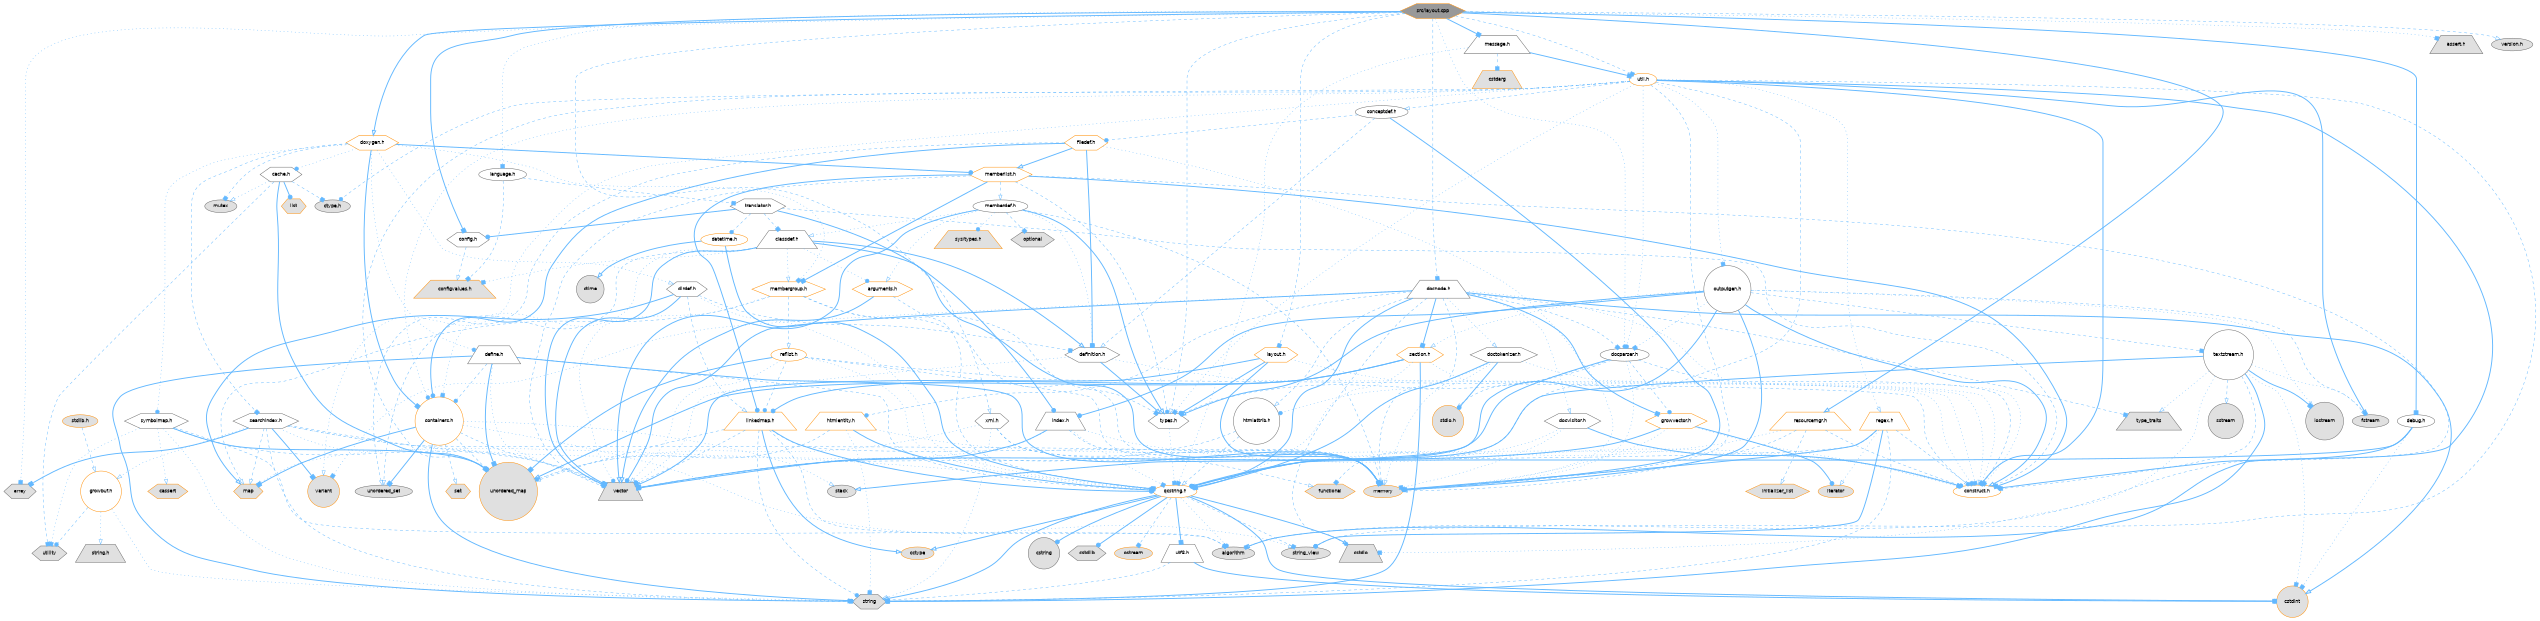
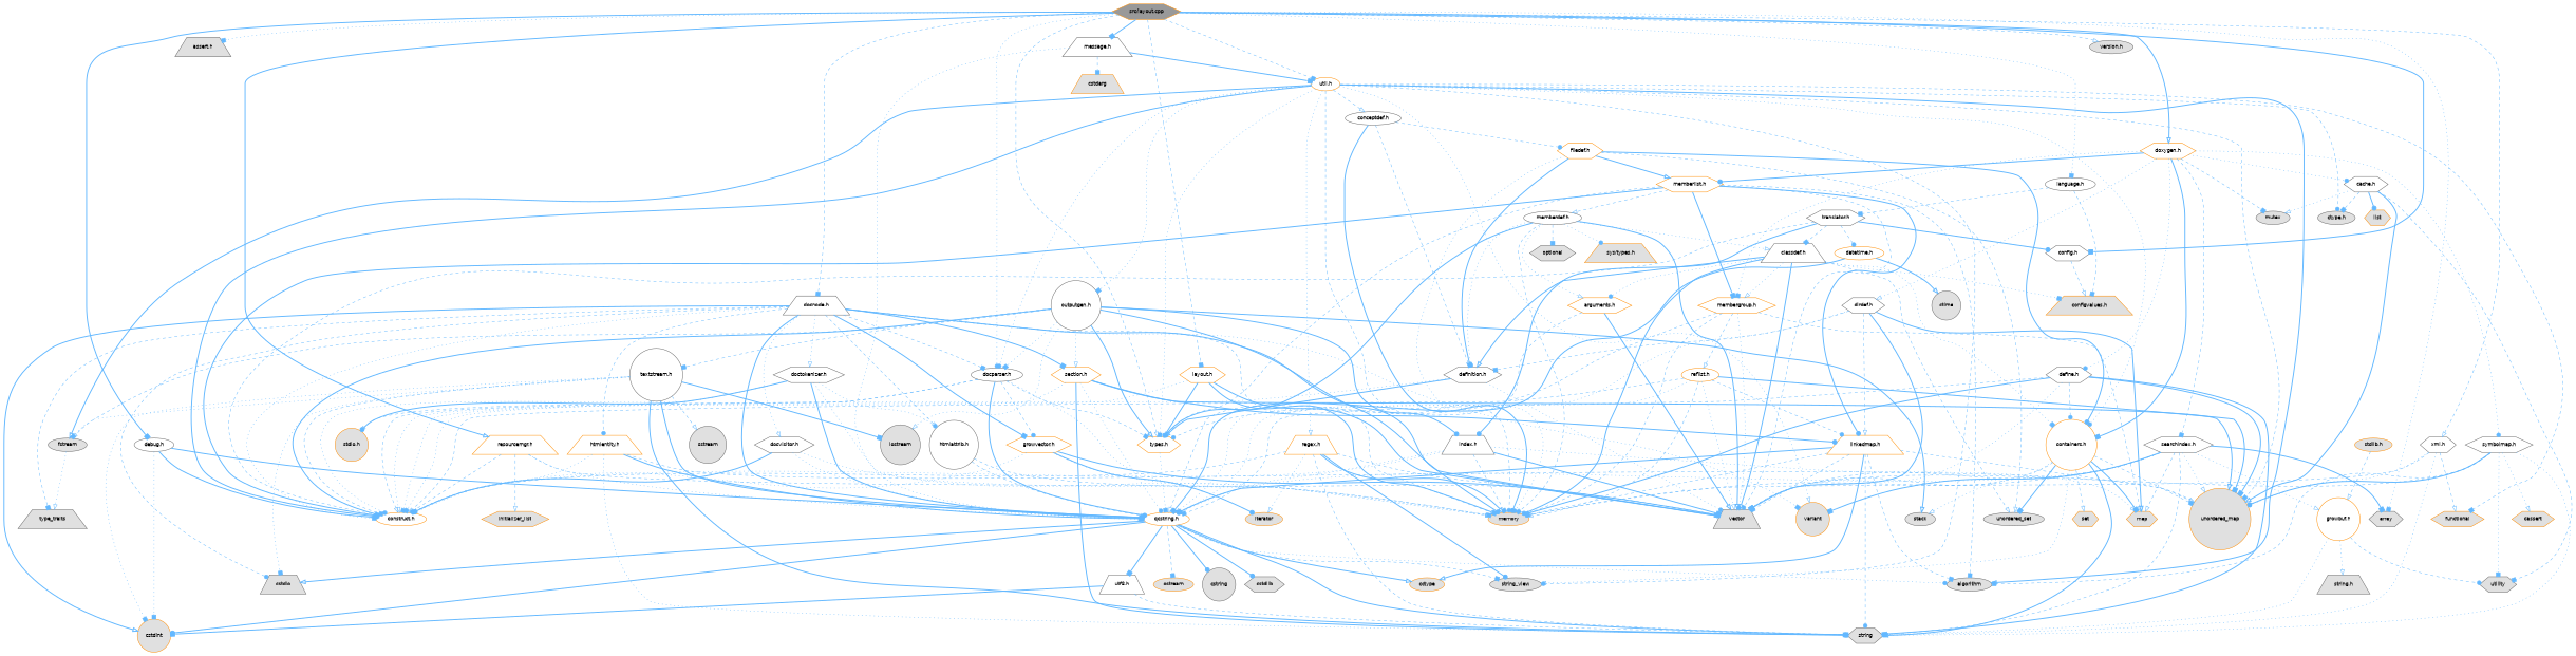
  digraph {
    node [color=gray40 fillcolor=white fontname=Helvetica fontsize=10 shape=hexagon style=filled]
    edge [arrowhead=onormal color=steelblue1 fontname=Helvetica fontsize=10 labelfontname=Helvetica labelfontsize=10 style=dashed]
    n1 [color=darkorange fillcolor=grey60 fontcolor=black height=0.2 label="src/layout.cpp" width=0.4]
    n2 [fillcolor="#E0E0E0" height=0.2 label=array width=0.4]
    n3 [fillcolor="#E0E0E0" height=0.2 label="assert.h" shape=trapezium width=0.4]
-   n4 [height=0.2 label="types.h" width=0.4]
+   n4 [color=darkorange height=0.2 label="types.h" width=0.4]
    n5 [color=darkorange height=0.2 label="layout.h" width=0.4]
    n6 [height=0.2 label="message.h" shape=trapezium width=0.4]
    n7 [color=darkorange height=0.2 label="util.h" shape=ellipse width=0.4]
    n8 [height=0.2 label="docparser.h" shape=ellipse width=0.4]
    n9 [height=0.2 label="language.h" shape=ellipse width=0.4]
    n10 [height=0.2 label="config.h" width=0.4]
    n11 [color=darkorange height=0.2 label="doxygen.h" width=0.4]
    n12 [fillcolor="#E0E0E0" height=0.2 label="version.h" shape=ellipse width=0.4]
    n13 [height=0.2 label="xml.h" width=0.4]
    n14 [color=darkorange height=0.2 label="resourcemgr.h" shape=trapezium width=0.4]
    n15 [height=0.2 label="docnode.h" shape=trapezium width=0.4]
    n16 [height=0.2 label="debug.h" shape=ellipse width=0.4]
    n17 [color=darkorange height=0.2 label="qcstring.h" shape=ellipse width=0.4]
    n18 [color=darkorange fillcolor="#E0E0E0" height=0.2 label=memory shape=ellipse width=0.4]
    n19 [fillcolor="#E0E0E0" height=0.2 label=vector shape=trapezium width=0.4]
    n20 [color=darkorange height=0.2 label="construct.h" shape=ellipse width=0.4]
    n21 [color=darkorange fillcolor="#E0E0E0" height=0.2 label=cstdarg shape=trapezium width=0.4]
    n22 [fillcolor="#E0E0E0" height=0.2 label=string_view shape=ellipse width=0.4]
    n23 [fillcolor="#E0E0E0" height=0.2 label=algorithm shape=ellipse width=0.4]
    n24 [color=darkorange fillcolor="#E0E0E0" height=0.2 label=unordered_map shape=circle width=0.4]
    n25 [color=darkorange fillcolor="#E0E0E0" height=0.2 label=functional width=0.4]
    n26 [fillcolor="#E0E0E0" height=0.2 label=fstream shape=ellipse width=0.4]
    n27 [color=darkorange fillcolor="#E0E0E0" height=0.2 label=variant shape=circle width=0.4]
    n28 [fillcolor="#E0E0E0" height=0.2 label="ctype.h" shape=ellipse width=0.4]
    n29 [color=darkorange height=0.2 label="containers.h" shape=circle width=0.4]
    n30 [height=0.2 label="outputgen.h" shape=circle width=0.4]
    n31 [color=darkorange height=0.2 label="regex.h" shape=trapezium width=0.4]
    n32 [height=0.2 label="conceptdef.h" shape=ellipse width=0.4]
    n33 [color=darkorange fillcolor="#E0E0E0" height=0.2 label="stdio.h" shape=circle width=0.4]
    n34 [color=darkorange height=0.2 label="growvector.h" width=0.4]
    n35 [color=darkorange fillcolor="#E0E0E0" height=0.2 label="configvalues.h" shape=trapezium width=0.4]
    n36 [height=0.2 label="translator.h" width=0.4]
    n37 [color=darkorange height=0.2 label="memberlist.h" width=0.4]
    n38 [color=darkorange height=0.2 label="membergroup.h" width=0.4]
    n39 [fillcolor="#E0E0E0" height=0.2 label=mutex shape=ellipse width=0.4]
    n40 [height=0.2 label="dirdef.h" width=0.4]
-   n41 [height=0.2 label="define.h" shape=trapezium width=0.4]
+   n41 [height=0.2 label="define.h" width=0.4]
    n42 [height=0.2 label="cache.h" width=0.4]
    n43 [height=0.2 label="symbolmap.h" width=0.4]
    n44 [height=0.2 label="searchindex.h" width=0.4]
    n45 [fillcolor="#E0E0E0" height=0.2 label=string width=0.4]
    n46 [color=darkorange fillcolor="#E0E0E0" height=0.2 label=initializer_list width=0.4]
    n47 [fillcolor="#E0E0E0" height=0.2 label=cstdio shape=trapezium width=0.4]
    n48 [color=darkorange fillcolor="#E0E0E0" height=0.2 label=cstdint shape=circle width=0.4]
    n49 [color=darkorange height=0.2 label="section.h" width=0.4]
    n50 [fillcolor="#E0E0E0" height=0.2 label=type_traits shape=trapezium width=0.4]
    n51 [height=0.2 label="docvisitor.h" width=0.4]
    n52 [height=0.2 label="htmlattrib.h" shape=circle width=0.4]
    n53 [color=darkorange height=0.2 label="htmlentity.h" shape=trapezium width=0.4]
    n54 [height=0.2 label="doctokenizer.h" width=0.4]
    n55 [color=darkorange fillcolor="#E0E0E0" height=0.2 label=cctype shape=ellipse width=0.4]
    n56 [fillcolor="#E0E0E0" height=0.2 label=cstring shape=circle width=0.4]
    n57 [fillcolor="#E0E0E0" height=0.2 label=cstdlib width=0.4]
    n58 [color=darkorange fillcolor="#E0E0E0" height=0.2 label=ostream shape=ellipse width=0.4]
    n59 [height=0.2 label="utf8.h" shape=trapezium width=0.4]
    n60 [color=darkorange fillcolor="#E0E0E0" height=0.2 label=set width=0.4]
    n61 [color=darkorange fillcolor="#E0E0E0" height=0.2 label=map width=0.4]
    n62 [fillcolor="#E0E0E0" height=0.2 label=unordered_set shape=ellipse width=0.4]
    n63 [fillcolor="#E0E0E0" height=0.2 label=stack shape=ellipse width=0.4]
    n64 [fillcolor="#E0E0E0" height=0.2 label=iostream shape=circle width=0.4]
    n65 [height=0.2 label="index.h" shape=trapezium width=0.4]
    n66 [height=0.2 label="textstream.h" shape=circle width=0.4]
    n67 [color=darkorange fillcolor="#E0E0E0" height=0.2 label=iterator shape=ellipse width=0.4]
    n68 [height=0.2 label="definition.h" width=0.4]
    n69 [color=darkorange height=0.2 label="filedef.h" width=0.4]
    n70 [color=darkorange height=0.2 label="linkedmap.h" shape=trapezium width=0.4]
    n71 [fillcolor="#E0E0E0" height=0.2 label=sstream shape=circle width=0.4]
    n72 [color=darkorange height=0.2 label="reflist.h" shape=ellipse width=0.4]
    n73 [height=0.2 label="memberdef.h" shape=ellipse width=0.4]
    n74 [fillcolor="#E0E0E0" height=0.2 label=optional width=0.4]
    n75 [color=darkorange fillcolor="#E0E0E0" height=0.2 label="sys/types.h" shape=trapezium width=0.4]
    n76 [color=darkorange height=0.2 label="arguments.h" width=0.4]
    n77 [height=0.2 label="classdef.h" shape=trapezium width=0.4]
    n78 [color=darkorange height=0.2 label="datetime.h" shape=ellipse width=0.4]
    n79 [fillcolor="#E0E0E0" height=0.2 label=ctime shape=circle width=0.4]
    n80 [color=darkorange fillcolor="#E0E0E0" height=0.2 label=list width=0.4]
    n81 [fillcolor="#E0E0E0" height=0.2 label=utility width=0.4]
    n82 [color=darkorange fillcolor="#E0E0E0" height=0.2 label=cassert width=0.4]
    n83 [color=darkorange height=0.2 label="growbuf.h" shape=circle width=0.4]
    n84 [fillcolor="#E0E0E0" height=0.2 label="string.h" shape=trapezium width=0.4]
    n85 [color=darkorange fillcolor="#E0E0E0" height=0.2 label="stdlib.h" shape=ellipse width=0.4]
    n1 -> n2 [arrowhead=box style=dotted]
    n1 -> n3 [arrowhead=box style=dotted]
    n1 -> n4
    n1 -> n5 [arrowhead=box]
    n1 -> n6 [arrowhead=box style=bold]
    n1 -> n7 [arrowhead=box]
    n1 -> n8 [arrowhead=dot style=dotted]
    n1 -> n9 [arrowhead=box style=dotted]
    n1 -> n10 [arrowhead=box style=bold]
    n1 -> n11 [style=bold]
    n1 -> n12
    n1 -> n13
    n1 -> n14 [style=bold]
    n1 -> n15 [arrowhead=box]
    n1 -> n16 [arrowhead=box style=bold]
    n4 -> n17 [arrowhead=box style=dotted]
    n5 -> n4 [arrowhead=dot style=bold]
    n5 -> n18 [arrowhead=box style=bold]
    n5 -> n19 [style=bold]
    n5 -> n20 [arrowhead=box style=dotted]
    n6 -> n7 [arrowhead=box style=bold]
    n6 -> n17 [arrowhead=box style=dotted]
    n6 -> n21 [arrowhead=box]
    n7 -> n4 [arrowhead=box style=dotted]
    n7 -> n8 [arrowhead=dot style=dotted]
    n7 -> n18 [arrowhead=dot]
    n7 -> n20 [arrowhead=box style=bold]
    n7 -> n22 [arrowhead=dot]
    n7 -> n23 [style=bold]
    n7 -> n24 [arrowhead=box]
    n7 -> n25 [arrowhead=box]
    n7 -> n26 [style=bold]
    n7 -> n27 [style=dotted]
    n7 -> n28 [arrowhead=dot]
    n7 -> n29 [arrowhead=dot style=dotted]
    n7 -> n30 [arrowhead=box style=dotted]
    n7 -> n31 [style=dotted]
    n7 -> n32
    n8 -> n4 [arrowhead=box]
    n8 -> n17 [arrowhead=dot style=bold]
    n8 -> n18 [style=dotted]
    n8 -> n20
    n8 -> n33
    n8 -> n34 [arrowhead=dot]
    n9 -> n35 [arrowhead=box]
    n9 -> n36 [arrowhead=box]
    n10 -> n35
    n11 -> n29 [arrowhead=box style=bold]
    n11 -> n37 [arrowhead=dot style=bold]
    n11 -> n38 [arrowhead=box style=dotted]
    n11 -> n39 [arrowhead=box]
    n11 -> n40 [style=dotted]
    n11 -> n41 [arrowhead=dot style=dotted]
    n11 -> n42 [arrowhead=dot style=dotted]
    n11 -> n43 [arrowhead=dot style=dotted]
    n11 -> n44 [arrowhead=box]
    n13 -> n18 [arrowhead=box]
    n13 -> n24 [arrowhead=dot style=dotted]
    n13 -> n25
    n13 -> n45 [style=dotted]
    n14 -> n17 [arrowhead=dot style=dotted]
    n14 -> n18
    n14 -> n20 [arrowhead=dot]
    n14 -> n46
    n15 -> n8 [arrowhead=box]
    n15 -> n17 [arrowhead=box style=bold]
    n15 -> n18
    n15 -> n19 [arrowhead=dot style=bold]
    n15 -> n20 [arrowhead=box style=dotted]
    n15 -> n27 [arrowhead=box style=dotted]
    n15 -> n34 [arrowhead=box style=bold]
    n15 -> n47 [arrowhead=dot]
    n15 -> n48 [style=bold]
    n15 -> n49 [arrowhead=box style=bold]
    n15 -> n50 [arrowhead=box]
    n15 -> n51 [style=dotted]
    n15 -> n52
    n15 -> n53 [arrowhead=dot]
    n15 -> n54 [style=dotted]
    n16 -> n17 [arrowhead=dot style=bold]
    n16 -> n20 [arrowhead=dot style=bold]
    n16 -> n48 [arrowhead=box style=dotted]
    n17 -> n22 [arrowhead=box]
    n17 -> n23 [arrowhead=dot style=dotted]
    n17 -> n45 [style=bold]
    n17 -> n47 [style=bold]
    n17 -> n48 [arrowhead=dot style=bold]
    n17 -> n55 [style=bold]
    n17 -> n56 [arrowhead=dot style=bold]
    n17 -> n57 [arrowhead=dot style=bold]
    n17 -> n58 [arrowhead=box]
    n17 -> n59 [arrowhead=box style=bold]
    n29 -> n19
    n29 -> n22 [style=dotted]
    n29 -> n24 [arrowhead=box]
    n29 -> n45 [style=bold]
    n29 -> n60
    n29 -> n61 [arrowhead=box style=bold]
    n29 -> n62 [arrowhead=box style=bold]
    n29 -> n63 [style=dotted]
    n30 -> n4 [style=bold]
    n30 -> n8 [arrowhead=box style=dotted]
    n30 -> n18 [arrowhead=dot style=bold]
    n30 -> n20 [style=bold]
    n30 -> n26
    n30 -> n49 [style=dotted]
    n30 -> n63 [style=bold]
    n30 -> n64 [style=dotted]
    n30 -> n65 [arrowhead=dot style=bold]
    n30 -> n66 [arrowhead=box]
    n31 -> n18 [style=bold]
    n31 -> n19
    n31 -> n20 [arrowhead=dot]
    n31 -> n22 [arrowhead=dot style=bold]
    n31 -> n45 [arrowhead=box]
    n31 -> n67 [style=dotted]
    n32 -> n18 [arrowhead=dot style=bold]
    n32 -> n68
    n32 -> n69 [arrowhead=dot]
    n34 -> n18 [style=dotted]
    n34 -> n19 [arrowhead=box style=bold]
    n34 -> n20 [arrowhead=box style=dotted]
    n34 -> n67 [arrowhead=dot style=bold]
    n36 -> n10 [arrowhead=dot style=bold]
    n36 -> n20
    n36 -> n65 [arrowhead=dot style=bold]
    n36 -> n77 [arrowhead=box]
    n36 -> n78 [arrowhead=dot]
    n37 -> n4 [arrowhead=dot]
    n37 -> n19 [arrowhead=dot]
    n37 -> n20 [arrowhead=box style=bold]
    n37 -> n23 [arrowhead=box]
    n37 -> n38 [arrowhead=box style=bold]
    n37 -> n70 [arrowhead=dot style=bold]
    n37 -> n73
-   n38 -> n4 [arrowhead=box]
+   n38 -> n4 [arrowhead=dot]
    n38 -> n18
    n38 -> n19 [arrowhead=dot style=dotted]
    n38 -> n61
    n38 -> n72
    n40 -> n17 [style=dotted]
    n40 -> n19 [arrowhead=box style=bold]
    n40 -> n61 [style=bold]
    n40 -> n68 [arrowhead=box]
    n40 -> n70
    n41 -> n17 [arrowhead=box]
    n41 -> n18 [style=bold]
    n41 -> n19 [arrowhead=box style=dotted]
    n41 -> n24 [arrowhead=box style=bold]
    n41 -> n29 [arrowhead=dot]
    n41 -> n45 [style=bold]
    n42 -> n24 [style=bold]
    n42 -> n28 [arrowhead=box]
    n42 -> n39 [style=dotted]
    n42 -> n80 [arrowhead=dot style=bold]
    n42 -> n81 [arrowhead=box]
    n43 -> n19
    n43 -> n23 [arrowhead=box]
    n43 -> n24 [arrowhead=dot style=bold]
    n43 -> n45 [arrowhead=box style=dotted]
    n43 -> n81 [arrowhead=box style=dotted]
    n43 -> n82 [style=dotted]
    n44 -> n2 [arrowhead=box style=bold]
    n44 -> n17 [arrowhead=box style=dotted]
    n44 -> n18
    n44 -> n19 [arrowhead=box]
    n44 -> n24 [style=dotted]
    n44 -> n27 [arrowhead=box style=bold]
    n44 -> n45 [arrowhead=box]
    n44 -> n61
    n44 -> n83 [style=dotted]
    n49 -> n17 [arrowhead=dot style=dotted]
    n49 -> n20 [style=dotted]
    n49 -> n24 [style=bold]
    n49 -> n45 [arrowhead=dot style=bold]
    n49 -> n70 [arrowhead=dot style=bold]
    n51 -> n17 [style=dotted]
    n51 -> n18 [arrowhead=box style=dotted]
    n51 -> n20 [style=bold]
    n52 -> n17
    n52 -> n19 [arrowhead=box]
    n53 -> n17 [arrowhead=box style=bold]
    n53 -> n20 [arrowhead=dot style=dotted]
    n53 -> n24
    n53 -> n45 [arrowhead=box style=dotted]
    n54 -> n17 [arrowhead=box style=bold]
    n54 -> n18 [style=dotted]
    n54 -> n20 [arrowhead=dot style=dotted]
    n54 -> n33 [arrowhead=dot style=bold]
    n54 -> n52 [arrowhead=dot style=dotted]
    n59 -> n45
    n59 -> n48 [arrowhead=box style=bold]
    n65 -> n17 [arrowhead=box style=dotted]
    n65 -> n18 [arrowhead=box]
    n65 -> n19 [arrowhead=box style=bold]
    n65 -> n20 [style=dotted]
    n65 -> n61 [style=dotted]
    n66 -> n17 [arrowhead=dot style=bold]
    n66 -> n20 [arrowhead=box]
    n66 -> n26 [arrowhead=box style=dotted]
    n66 -> n45 [arrowhead=box style=bold]
    n66 -> n47 [arrowhead=box style=dotted]
    n66 -> n48 [arrowhead=box style=dotted]
-   n66 -> n50 [style=dotted]
+   n26 -> n50 [style=dotted]
    n66 -> n64 [arrowhead=box style=bold]
    n66 -> n71
    n68 -> n4 [style=bold]
    n68 -> n19 [arrowhead=dot style=dotted]
    n68 -> n20 [arrowhead=box style=dotted]
    n69 -> n18 [arrowhead=dot style=dotted]
    n69 -> n29 [arrowhead=dot style=bold]
    n69 -> n37 [style=bold]
    n69 -> n62
    n69 -> n68 [arrowhead=box style=bold]
    n70 -> n17 [arrowhead=dot style=bold]
    n70 -> n18 [arrowhead=box]
    n70 -> n19 [arrowhead=box]
    n70 -> n23 [arrowhead=box]
    n70 -> n24
    n70 -> n45 [arrowhead=dot]
    n70 -> n55 [style=bold]
    n72 -> n17 [arrowhead=dot style=dotted]
    n72 -> n18
    n72 -> n19 [style=dotted]
    n72 -> n20
    n72 -> n24 [arrowhead=box style=bold]
    n72 -> n70 [arrowhead=dot]
    n73 -> n4 [style=bold]
    n73 -> n18 [arrowhead=box]
    n73 -> n19 [style=bold]
    n73 -> n68 [arrowhead=dot style=dotted]
    n73 -> n74 [arrowhead=box]
    n73 -> n75 [arrowhead=dot style=dotted]
    n73 -> n76 [style=dotted]
    n73 -> n77 [style=dotted]
    n76 -> n17
    n76 -> n19 [style=bold]
    n77 -> n18 [arrowhead=dot style=bold]
    n77 -> n19 [style=bold]
    n77 -> n29 [arrowhead=box style=dotted]
    n77 -> n35 [arrowhead=box style=dotted]
    n77 -> n38 [style=dotted]
    n77 -> n62
    n77 -> n68 [style=bold]
    n77 -> n76 [arrowhead=dot style=dotted]
    n78 -> n17 [arrowhead=box style=bold]
    n78 -> n79 [style=bold]
    n83 -> n45 [arrowhead=dot style=dotted]
    n83 -> n81 [arrowhead=dot]
    n83 -> n84 [style=dotted]
    n85 -> n83
  }
